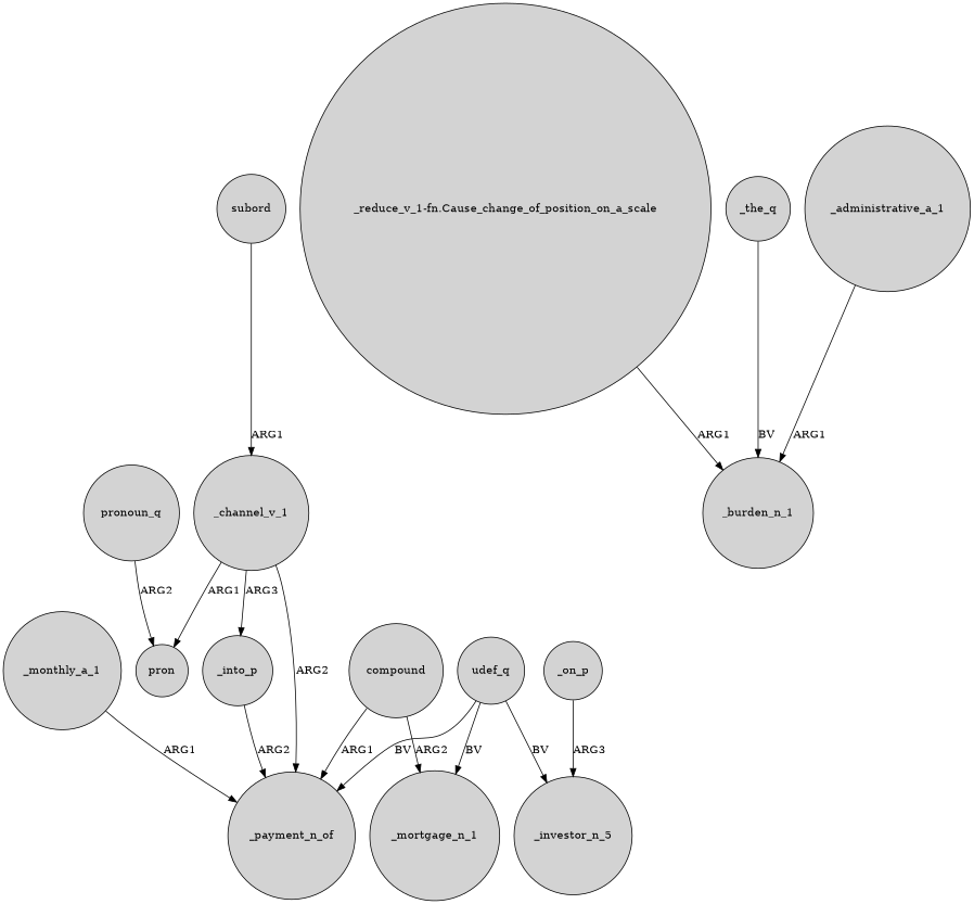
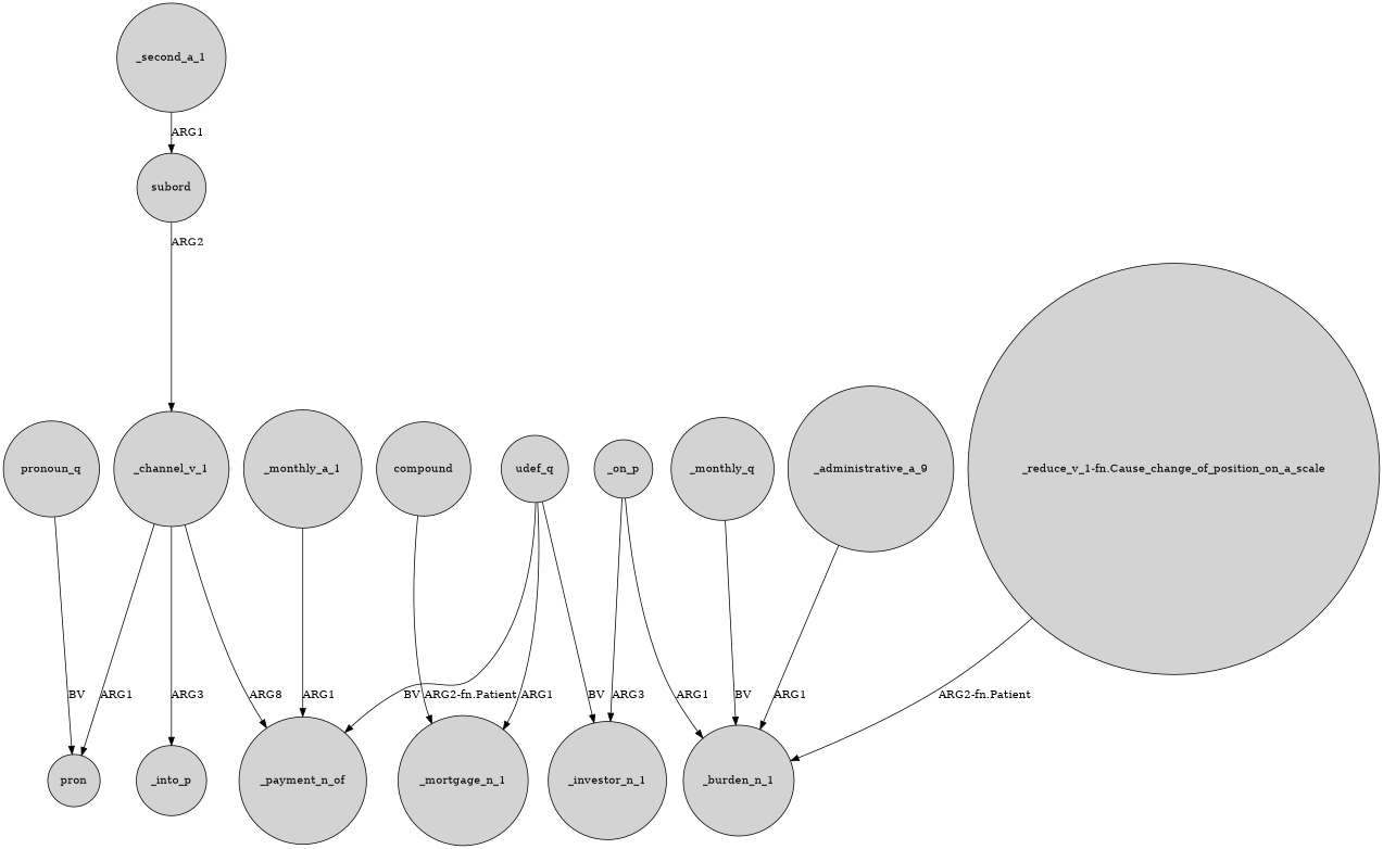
  digraph {
    node [shape=circle style=filled]
    _monthly_a_1
    _payment_n_of
    _channel_v_1
    pron
    _into_p
+   _second_a_1
    subord
    "_reduce_v_1-fn.Cause_change_of_position_on_a_scale"
    _burden_n_1
    udef_q
    _mortgage_n_1
-   _investor_n_1 [label=_investor_n_5]
+   _investor_n_1
    compound
    pronoun_q
    _on_p
-   _the_q
-   _administrative_a_1
+   _the_q [label=_monthly_q]
+   _administrative_a_1 [label=_administrative_a_9]
    _monthly_a_1 -> _payment_n_of [label=ARG1]
-   _channel_v_1 -> _payment_n_of [label=ARG2]
+   _channel_v_1 -> _payment_n_of [label=ARG8]
    _channel_v_1 -> pron [label=ARG1]
    _channel_v_1 -> _into_p [label=ARG3]
-   _into_p -> _payment_n_of [label=ARG2]
-   subord -> _channel_v_1 [label=ARG1]
-   "_reduce_v_1-fn.Cause_change_of_position_on_a_scale" -> _burden_n_1 [label=ARG1]
+   _second_a_1 -> subord [label=ARG1]
+   subord -> _channel_v_1 [label=ARG2]
+   "_reduce_v_1-fn.Cause_change_of_position_on_a_scale" -> _burden_n_1 [label="ARG2-fn.Patient"]
    udef_q -> _payment_n_of [label=BV]
-   udef_q -> _mortgage_n_1 [label=BV]
+   udef_q -> _mortgage_n_1 [label=ARG1]
    udef_q -> _investor_n_1 [label=BV]
-   compound -> _payment_n_of [label=ARG1]
-   compound -> _mortgage_n_1 [label=ARG2]
-   pronoun_q -> pron [label=ARG2]
+   compound -> _mortgage_n_1 [label="ARG2-fn.Patient"]
+   pronoun_q -> pron [label=BV]
+   _on_p -> _burden_n_1 [label=ARG1]
    _on_p -> _investor_n_1 [label=ARG3]
    _the_q -> _burden_n_1 [label=BV]
    _administrative_a_1 -> _burden_n_1 [label=ARG1]
  }
